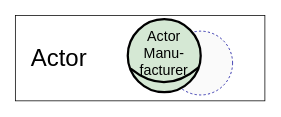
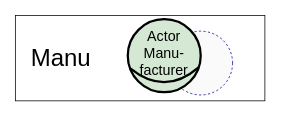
  <mxCell id="0" />
  <mxCell id="1" parent="0" />
- <mxCell id="2" value="&lt;font style=&quot;font-size: 32px;&quot;&gt;Actor&lt;/font&gt;" style="rounded=0;whiteSpace=wrap;html=1;align=left;fontSize=12;spacingLeft=19;" parent="1" vertex="1"><mxGeometry x="20" y="20" width="333" height="114" as="geometry" /></mxCell>
+ <mxCell id="2" value="&lt;font style=&quot;font-size: 32px;&quot;&gt;Manu&lt;/font&gt;" style="rounded=0;whiteSpace=wrap;html=1;align=left;fontSize=12;spacingLeft=19;" parent="1" vertex="1"><mxGeometry x="20" y="20" width="333" height="114" as="geometry" /></mxCell>
  <mxCell id="3" value="" style="ellipse;whiteSpace=wrap;html=1;aspect=fixed;strokeColor=#000099;fontSize=15;fillColor=#FAFAFA;dashed=1;" parent="1" vertex="1"><mxGeometry x="224.73" y="41" width="85.16" height="85.16" as="geometry" /></mxCell>
  <mxCell id="4" value="" style="group;fontSize=8;" parent="1" vertex="1" connectable="0"><mxGeometry x="170" y="25" width="101" height="103" as="geometry" /></mxCell>
  <mxCell id="5" value="Actor Manu-facturer" style="ellipse;whiteSpace=wrap;html=1;aspect=fixed;strokeColor=#000000;fontSize=19;rounded=1;strokeWidth=3;fillColor=#d5e8d4;arcSize=50;spacingTop=-5;" parent="4" vertex="1"><mxGeometry width="97.351" height="97.351" as="geometry" /></mxCell>
  <mxCell id="6" value="" style="curved=1;endArrow=none;html=1;rounded=0;fontSize=15;edgeStyle=orthogonalEdgeStyle;exitX=0.039;exitY=0.679;exitDx=0;exitDy=0;entryX=0.971;entryY=0.66;entryDx=0;entryDy=0;endFill=0;strokeWidth=3;entryPerimeter=0;exitPerimeter=0;" parent="4" source="5" target="5" edge="1"><mxGeometry width="50" height="50" relative="1" as="geometry"><mxPoint x="188.655" y="86.84" as="sourcePoint" /><mxPoint x="225.177" y="49.792" as="targetPoint" /><Array as="points"><mxPoint x="49.561" y="103" /></Array></mxGeometry></mxCell>
